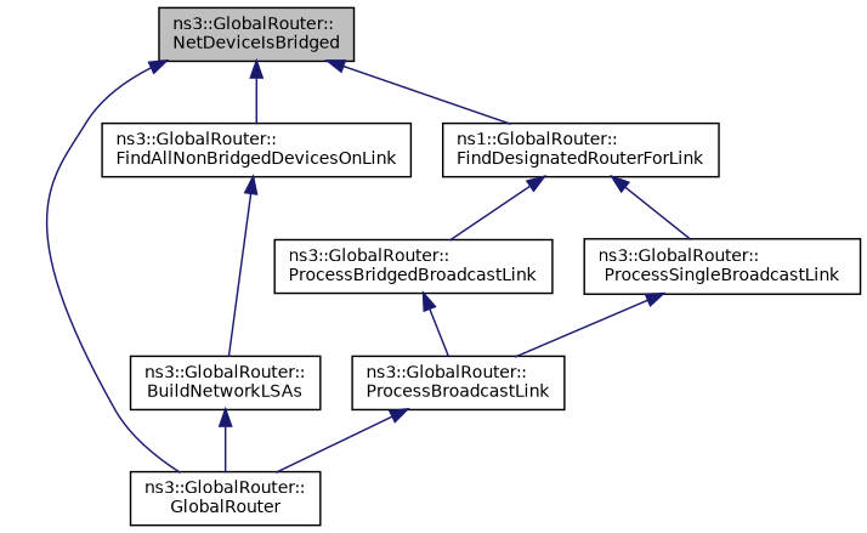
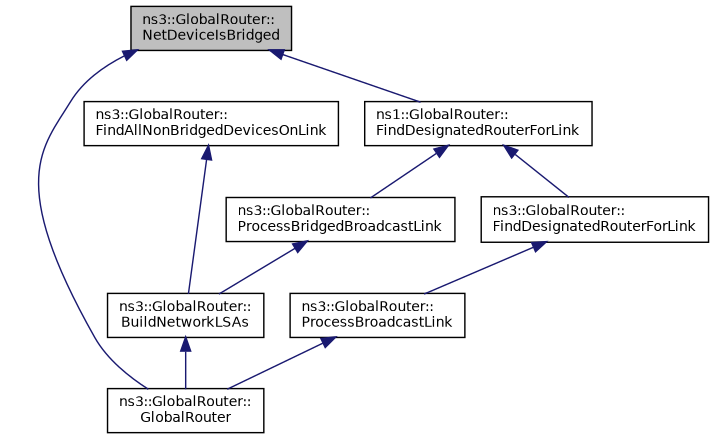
  digraph {
    rankdir=TB
    node [color=black fillcolor=white fontname=Helvetica fontsize=10 shape=record style=filled]
    edge [color=midnightblue dir=back fontname=Helvetica fontsize=10 labelfontname=Helvetica labelfontsize=10 style=solid]
    n1 [fillcolor=grey75 fontcolor=black height=0.2 label="ns3::GlobalRouter::\lNetDeviceIsBridged" width=0.4]
    n2 [height=0.2 label="ns3::GlobalRouter::\lGlobalRouter" width=0.4]
    n3 [height=0.2 label="ns3::GlobalRouter::\lFindAllNonBridgedDevicesOnLink" width=0.4]
    n4 [height=0.2 label="ns1::GlobalRouter::\lFindDesignatedRouterForLink" width=0.4]
    n5 [height=0.2 label="ns3::GlobalRouter::\lBuildNetworkLSAs" width=0.4]
    n6 [height=0.2 label="ns3::GlobalRouter::\lProcessBridgedBroadcastLink" width=0.4]
-   n7 [height=0.2 label="ns3::GlobalRouter::\lProcessSingleBroadcastLink" width=0.4]
+   n7 [height=0.2 label="ns3::GlobalRouter::\lFindDesignatedRouterForLink" width=0.4]
    n8 [height=0.2 label="ns3::GlobalRouter::\lProcessBroadcastLink" width=0.4]
    n1 -> n2
-   n1 -> n3
    n1 -> n4
    n3 -> n5
    n4 -> n6
    n4 -> n7
    n5 -> n2
-   n6 -> n8
+   n6 -> n5
    n7 -> n8
    n8 -> n2
  }
